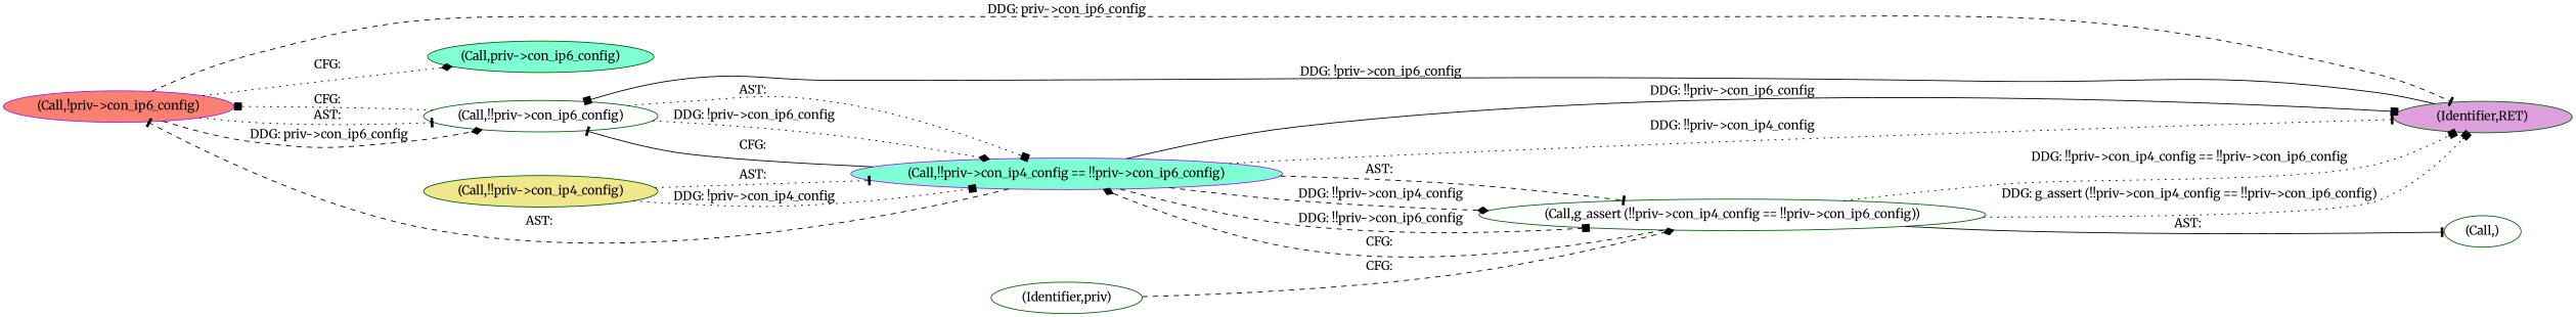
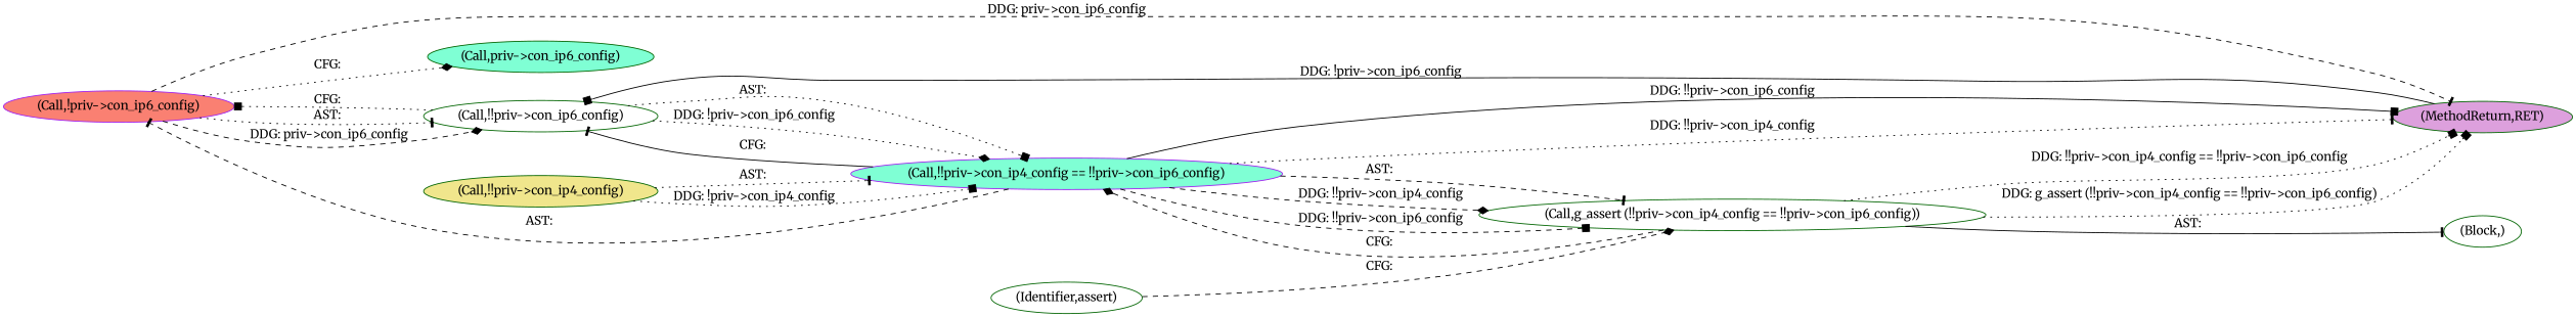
  digraph {
    fontname=Merriweather
    rankdir=LR
    node [color=darkgreen fillcolor=white fontname=Merriweather style=filled]
    edge [arrowhead=tee fontname=Merriweather style=dotted]
    n1 [color=purple fillcolor=salmon label="(Call,!priv->con_ip6_config)"]
    n2 [label="(Call,!!priv->con_ip6_config)"]
    n3 [fillcolor=aquamarine label="(Call,priv->con_ip6_config)"]
-   n4 [fillcolor=plum label="(Identifier,RET)"]
+   n4 [fillcolor=plum label="(MethodReturn,RET)"]
    n5 [color=purple fillcolor=aquamarine label="(Call,!!priv->con_ip4_config == !!priv->con_ip6_config)"]
    n6 [label="(Call,g_assert (!!priv->con_ip4_config == !!priv->con_ip6_config))"]
-   n7 [label="(Call,)"]
+   n7 [label="(Block,)"]
    n8 [fillcolor=khaki label="(Call,!!priv->con_ip4_config)"]
-   n9 [label="(Identifier,priv)"]
+   n9 [label="(Identifier,assert)"]
    n1 -> n2 [label="AST: "]
    n1 -> n2 [arrowhead=diamond label="DDG: priv->con_ip6_config" style=dashed]
    n1 -> n3 [arrowhead=diamond label="CFG: "]
    n1 -> n4 [label="DDG: priv->con_ip6_config" style=dashed]
    n2 -> n1 [arrowhead=box label="CFG: "]
    n2 -> n5 [arrowhead=box label="AST: "]
    n2 -> n5 [arrowhead=diamond label="DDG: !priv->con_ip6_config"]
    n4 -> n2 [arrowhead=box label="DDG: !priv->con_ip6_config" style=solid]
    n5 -> n1 [label="AST: " style=dashed]
    n5 -> n2 [label="CFG: " style=solid]
    n5 -> n4 [arrowhead=box label="DDG: !!priv->con_ip6_config" style=solid]
    n5 -> n4 [label="DDG: !!priv->con_ip4_config"]
    n5 -> n6 [label="AST: " style=dashed]
    n5 -> n6 [arrowhead=diamond label="DDG: !!priv->con_ip4_config" style=dashed]
    n5 -> n6 [arrowhead=box label="DDG: !!priv->con_ip6_config" style=dashed]
    n6 -> n4 [arrowhead=box label="DDG: !!priv->con_ip4_config == !!priv->con_ip6_config"]
    n6 -> n4 [arrowhead=box label="DDG: g_assert (!!priv->con_ip4_config == !!priv->con_ip6_config)"]
    n6 -> n5 [arrowhead=diamond label="CFG: " style=dashed]
    n6 -> n7 [label="AST: " style=solid]
    n8 -> n5 [label="AST: "]
    n8 -> n5 [arrowhead=box label="DDG: !priv->con_ip4_config"]
    n9 -> n6 [arrowhead=diamond label="CFG: " style=dashed]
  }
